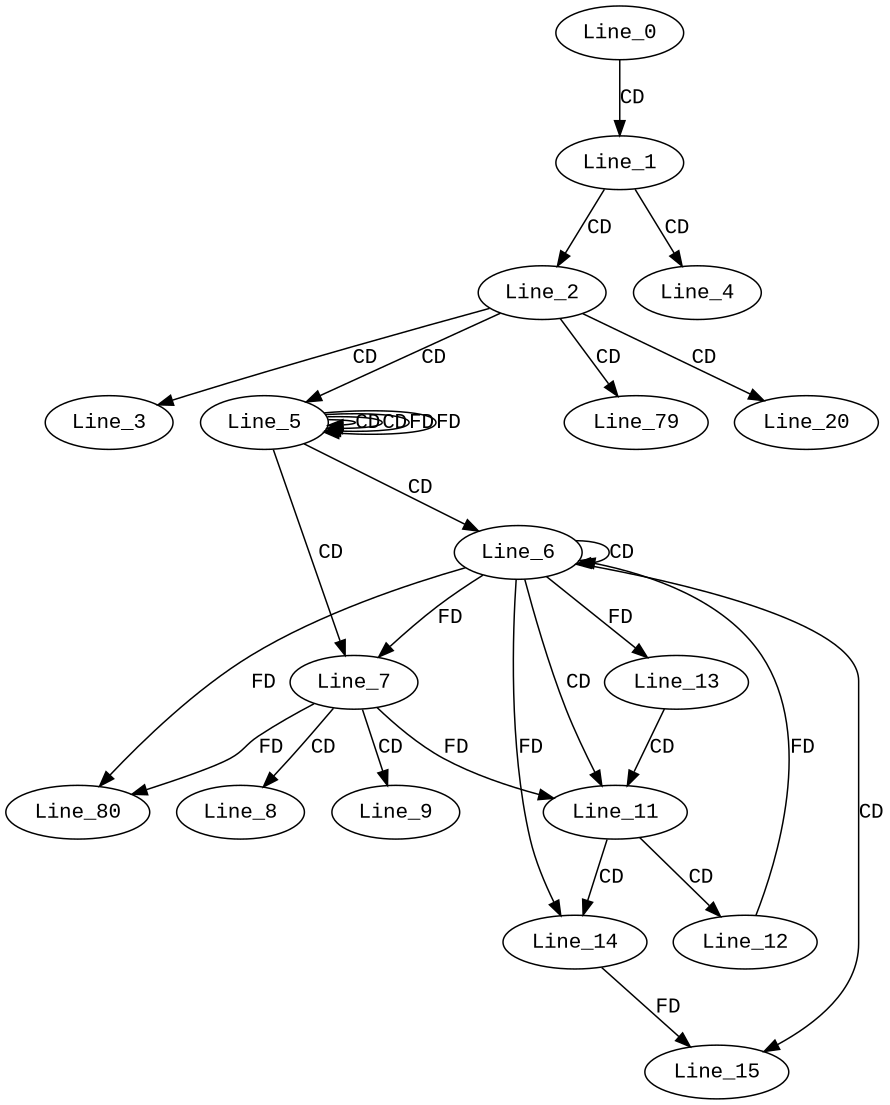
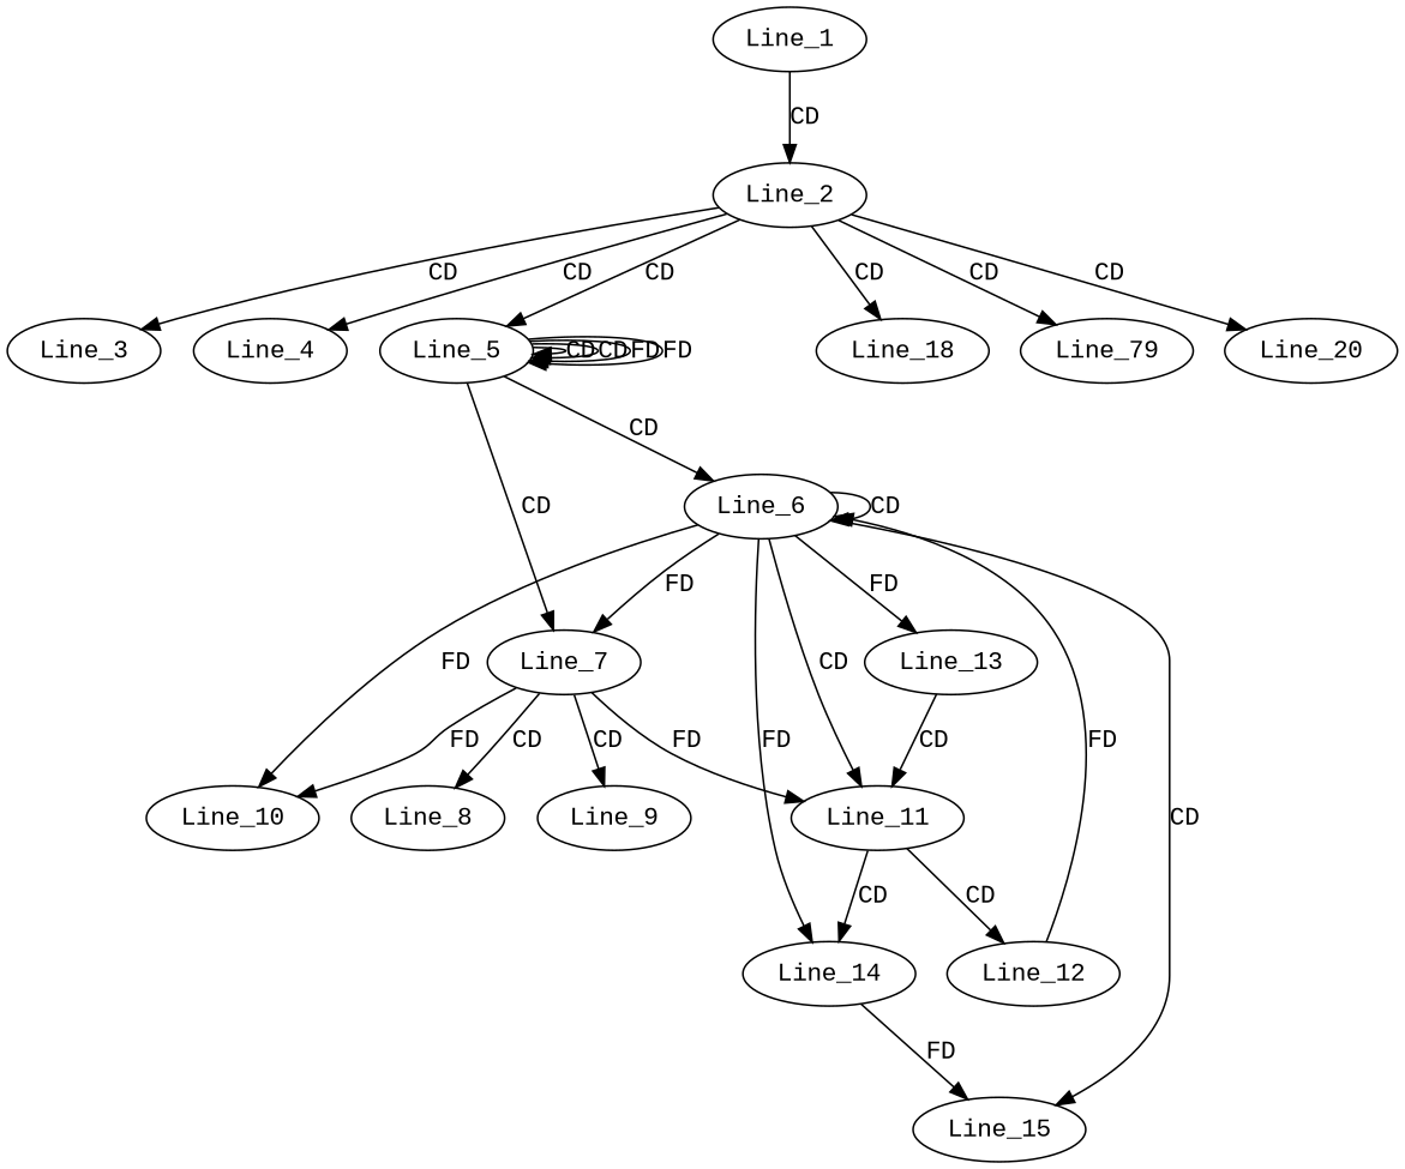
  digraph {
    fontname="Liberation Mono"
    node [fontname="Liberation Mono"]
    edge [fontname="Liberation Mono"]
-   Line_0
    Line_1
    Line_2
    Line_3
    Line_4
    Line_5
+   Line_18
    n8 [label=Line_79]
    Line_20
    Line_6
    Line_7
-   Line_10 [label=Line_80]
+   Line_10
    Line_11
    Line_13
    Line_14
    Line_15
    Line_8
    Line_9
    Line_12
-   Line_0 -> Line_1 [label=CD]
    Line_1 -> Line_2 [label=CD]
    Line_2 -> Line_3 [label=CD]
-   Line_1 -> Line_4 [label=CD]
+   Line_2 -> Line_4 [label=CD]
    Line_2 -> Line_5 [label=CD]
+   Line_2 -> Line_18 [label=CD]
    Line_2 -> n8 [label=CD]
    Line_2 -> Line_20 [label=CD]
    Line_5 -> Line_5 [label=CD]
    Line_5 -> Line_5 [label=CD]
    Line_5 -> Line_5 [label=FD]
    Line_5 -> Line_5 [label=FD]
    Line_5 -> Line_6 [label=CD]
    Line_5 -> Line_7 [label=CD]
    Line_6 -> Line_6 [label=CD]
    Line_6 -> Line_7 [label=FD]
    Line_6 -> Line_10 [label=FD]
    Line_6 -> Line_11 [label=CD]
    Line_6 -> Line_13 [label=FD]
    Line_6 -> Line_14 [label=FD]
    Line_6 -> Line_15 [label=CD]
    Line_7 -> Line_10 [label=FD]
    Line_7 -> Line_11 [label=FD]
    Line_7 -> Line_8 [label=CD]
    Line_7 -> Line_9 [label=CD]
    Line_11 -> Line_14 [label=CD]
    Line_11 -> Line_12 [label=CD]
    Line_13 -> Line_11 [label=CD]
    Line_14 -> Line_15 [label=FD]
    Line_12 -> Line_6 [label=FD]
  }
